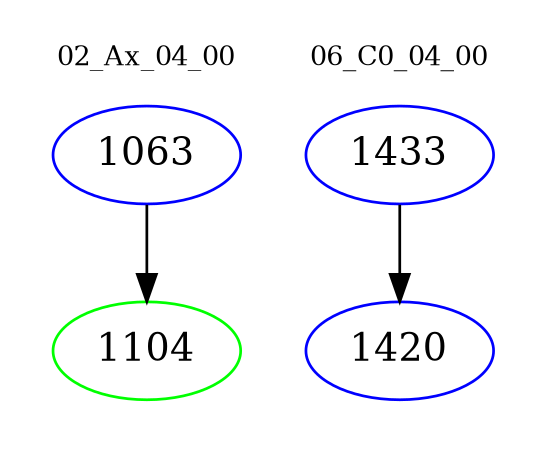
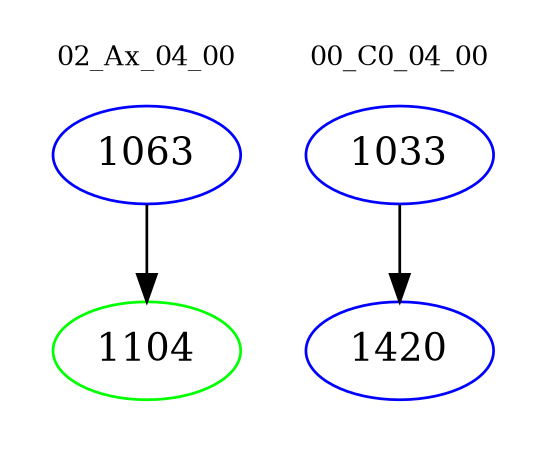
  digraph {
    node [color=blue]
    edge [color=black]
    n1 [label=1063]
    n2 [color=green label=1104]
-   n3 [label=1433]
+   n3 [label=1033]
    n4 [label=1420]
    subgraph cluster_1 {
      color=white
      fontsize=10
      label="02_Ax_04_00"
      n1
      n2
    }
    subgraph cluster_2 {
      color=white
      fontsize=10
-     label="06_C0_04_00"
+     label="00_C0_04_00"
      n3
      n4
    }
    n1 -> n2
    n3 -> n4
  }
